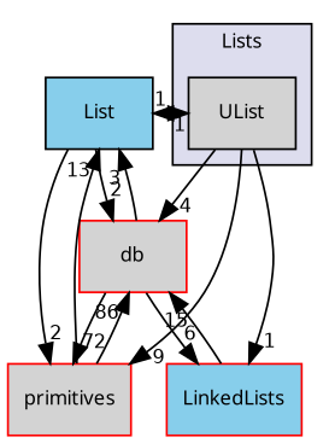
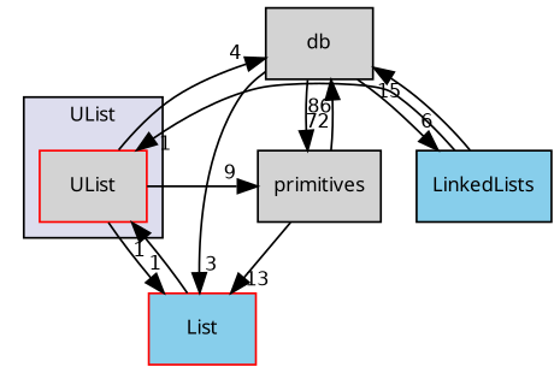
  digraph {
    compound=true
    fontname="Noto Sans"
    node [fillcolor=lightgrey fontname="Noto Sans" fontsize=10 shape=box style=filled color=red]
    edge [fontname="Noto Sans" headlabel=1 labeldistance=1.5 labelfontname=Helvetica labelfontsize=10]
-   n1 [label=UList pencolor=black color=""]
-   n2 [fillcolor=skyblue label=List color=""]
-   n3 [label=db]
-   n4 [label=primitives]
-   n5 [fillcolor=skyblue label=LinkedLists]
+   n1 [label=UList pencolor=black]
+   n2 [fillcolor=skyblue label=List]
+   n3 [color=black label=db]
+   n4 [color=black label=primitives]
+   n5 [color=black fillcolor=skyblue label=LinkedLists]
    subgraph cluster_1 {
      bgcolor="#ddddee"
      fontsize=10
-     label=Lists
+     label=UList
      pencolor=black
      n1
    }
    n1 -> n2
    n1 -> n3 [headlabel=4]
    n1 -> n4 [headlabel=9]
-   n1 -> n5
+   n5 -> n1
    n2 -> n1
-   n2 -> n3 [headlabel=2]
-   n2 -> n4 [headlabel=2]
    n3 -> n2 [headlabel=3]
    n3 -> n4 [headlabel=72]
    n3 -> n5 [headlabel=6]
    n4 -> n2 [headlabel=13]
    n4 -> n3 [headlabel=86]
    n5 -> n3 [headlabel=15]
  }
